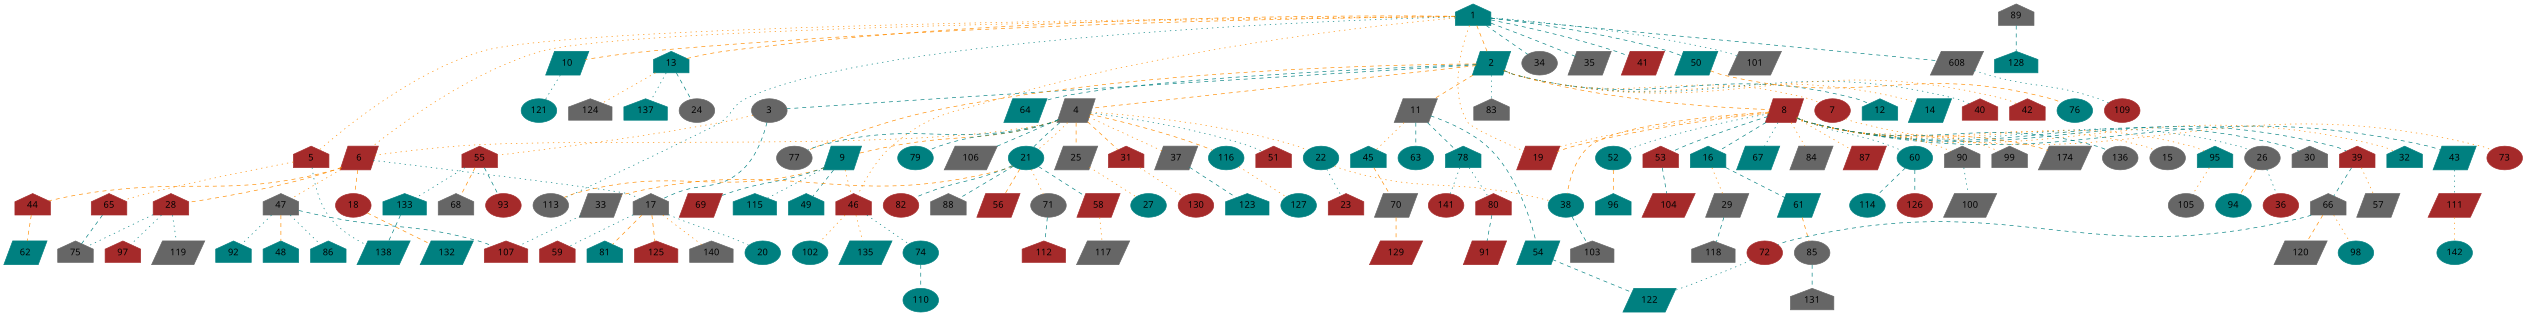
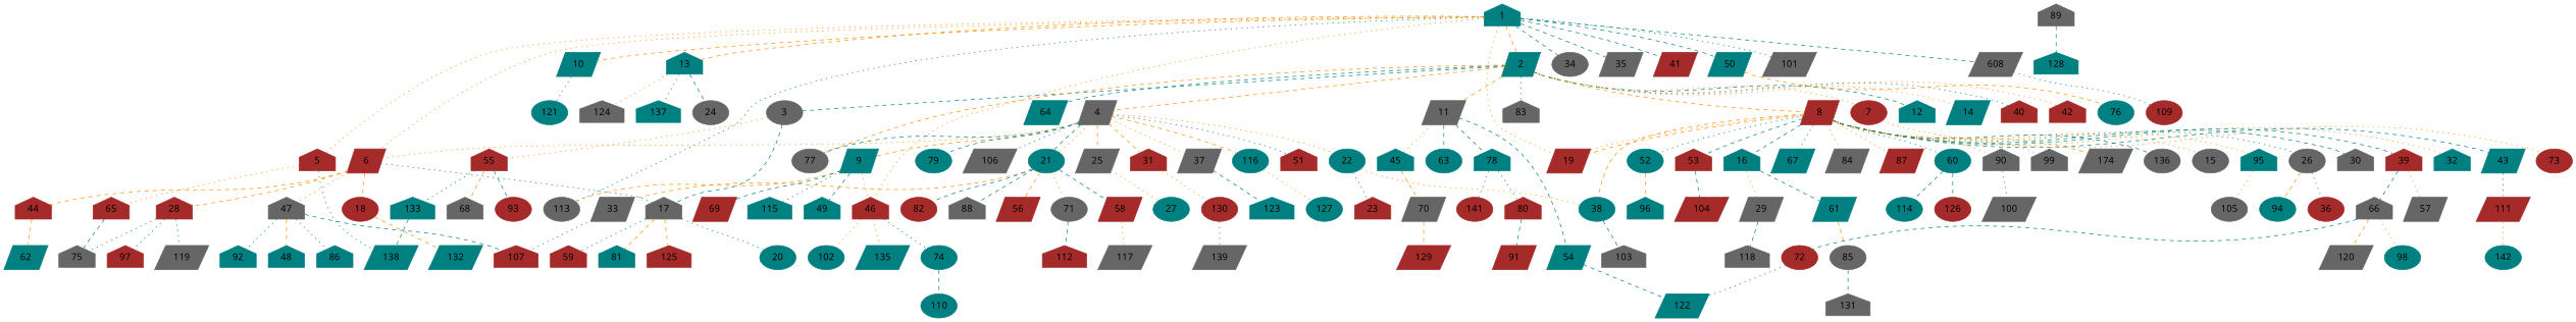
  graph {
    fontname="Noto Sans"
    node [color=teal fontname="Noto Sans" shape=house style=filled]
    edge [color=teal fontname="Noto Sans" style=dashed]
    2 [shape=parallelogram]
    1
    5 [color=brown]
    6 [color=brown shape=parallelogram]
    10 [shape=parallelogram]
    13
    19 [color=brown shape=parallelogram]
    34 [color=gray40 shape=ellipse]
    35 [color=gray40 shape=parallelogram]
    41 [color=brown shape=parallelogram]
    46 [color=brown]
    50 [shape=parallelogram]
    101 [color=gray40 shape=parallelogram]
    n14 [color=gray40 label=608 shape=parallelogram]
    113 [color=gray40 shape=ellipse]
    3 [color=gray40 shape=ellipse]
    4 [color=gray40 shape=parallelogram]
    7 [color=brown shape=ellipse]
    8 [color=brown shape=parallelogram]
    11 [color=gray40 shape=parallelogram]
    12
    14 [shape=parallelogram]
    40 [color=brown]
    42 [color=brown]
    64 [shape=parallelogram]
    77 [color=gray40 shape=ellipse]
    83 [color=gray40]
    65 [color=brown]
    138 [shape=parallelogram]
    17 [color=gray40]
    18 [color=brown shape=ellipse]
    28 [color=brown]
    44 [color=brown]
    47 [color=gray40]
    121 [shape=ellipse]
    24 [color=gray40 shape=ellipse]
    124 [color=gray40]
    137
    74 [shape=ellipse]
    102 [shape=ellipse]
    135 [shape=parallelogram]
    76 [shape=ellipse]
    109 [color=brown shape=ellipse]
    55 [color=brown]
    9 [shape=parallelogram]
    21 [shape=ellipse]
    22 [shape=ellipse]
    25 [color=gray40 shape=parallelogram]
    31 [color=brown]
    37 [color=gray40 shape=parallelogram]
    51 [color=brown]
    79 [shape=ellipse]
    106 [color=gray40 shape=parallelogram]
    116 [shape=ellipse]
    73 [color=brown shape=ellipse]
    15 [color=gray40 shape=ellipse]
    16
    26 [color=gray40 shape=ellipse]
    30 [color=gray40]
    32
    38 [shape=ellipse]
    39 [color=brown]
    43 [shape=parallelogram]
    52 [shape=ellipse]
    53 [color=brown]
    60 [shape=ellipse]
    67 [shape=parallelogram]
    84 [color=gray40 shape=parallelogram]
    87 [color=brown shape=parallelogram]
    90 [color=gray40]
    95
    99 [color=gray40]
    n73 [color=gray40 label=174 shape=parallelogram]
    136 [color=gray40 shape=ellipse]
    45
    54 [shape=parallelogram]
    63 [shape=ellipse]
    78
    20 [shape=ellipse]
    59 [color=brown]
    81
    125 [color=brown]
-   140 [color=gray40]
    68 [color=gray40]
    93 [color=brown shape=ellipse]
    133
    49
    69 [color=brown shape=parallelogram]
    115
    33 [color=gray40 shape=parallelogram]
    56 [color=brown shape=parallelogram]
    58 [color=brown shape=parallelogram]
    71 [color=gray40 shape=ellipse]
    82 [color=brown shape=ellipse]
    88 [color=gray40]
    23 [color=brown]
    27 [shape=ellipse]
    130 [color=brown shape=ellipse]
    123
    127 [shape=ellipse]
    75 [color=gray40]
    132 [shape=parallelogram]
    97 [color=brown]
    119 [color=gray40 shape=parallelogram]
    62 [shape=parallelogram]
    107 [color=brown]
    48
    86
    92
    29 [color=gray40 shape=parallelogram]
    61 [shape=parallelogram]
    36 [color=brown shape=ellipse]
    94 [shape=ellipse]
    103 [color=gray40]
    57 [color=gray40 shape=parallelogram]
    66 [color=gray40]
    111 [color=brown shape=parallelogram]
    96
    104 [color=brown shape=parallelogram]
    114 [shape=ellipse]
    126 [color=brown shape=ellipse]
    100 [color=gray40 shape=parallelogram]
    105 [color=gray40 shape=ellipse]
    70 [color=gray40 shape=parallelogram]
    122 [shape=parallelogram]
    80 [color=brown]
    141 [color=brown shape=ellipse]
    118 [color=gray40]
    85 [color=gray40 shape=ellipse]
    117 [color=gray40 shape=parallelogram]
    112 [color=brown]
+   139 [color=gray40 shape=parallelogram]
    72 [color=brown shape=ellipse]
    98 [shape=ellipse]
    120 [color=gray40 shape=parallelogram]
    142 [shape=ellipse]
    129 [color=brown shape=parallelogram]
    110 [shape=ellipse]
    89 [color=gray40]
    128
    131 [color=gray40]
    91 [color=brown shape=parallelogram]
    2 -- 3
    2 -- 4 [color=darkorange]
    2 -- 7 [color=darkorange style=dotted]
    2 -- 8 [color=darkorange]
    2 -- 11 [color=darkorange]
    2 -- 12
    2 -- 14 [color=darkorange style=dotted]
    2 -- 40 [style=dotted]
    2 -- 42 [color=darkorange style=dotted]
    2 -- 64
    2 -- 77 [color=darkorange]
    2 -- 83 [style=dotted]
    1 -- 2 [color=darkorange]
    1 -- 5 [color=darkorange style=dotted]
    1 -- 6 [color=darkorange style=dotted]
    1 -- 10 [color=darkorange]
    1 -- 13 [color=darkorange]
    1 -- 19 [color=darkorange style=dotted]
    1 -- 34
    1 -- 35
    1 -- 41
    1 -- 46 [color=darkorange style=dotted]
    1 -- 50
    1 -- 101 [style=dotted]
    1 -- n14
    1 -- 113 [style=dotted]
    5 -- 65 [color=darkorange style=dotted]
    5 -- 138 [style=dotted]
    6 -- 17 [style=dotted]
    6 -- 18 [color=darkorange]
    6 -- 28 [color=darkorange]
    6 -- 44 [color=darkorange]
    6 -- 47 [color=darkorange style=dotted]
    10 -- 121 [style=dotted]
    13 -- 24
    13 -- 124 [color=darkorange style=dotted]
    13 -- 137 [style=dotted]
    46 -- 74 [style=dotted]
    46 -- 102 [color=darkorange style=dotted]
    46 -- 135 [color=darkorange style=dotted]
    50 -- 76 [color=darkorange]
    n14 -- 109 [style=dotted]
    3 -- 17
    3 -- 55 [color=darkorange style=dotted]
    4 -- 6 [color=darkorange style=dotted]
    4 -- 77
    4 -- 9 [color=darkorange]
    4 -- 21
    4 -- 21 [color=darkorange style=dotted]
    4 -- 22 [color=darkorange style=dotted]
    4 -- 25 [color=darkorange]
    4 -- 31 [color=darkorange]
    4 -- 37 [color=darkorange style=dotted]
    4 -- 51 [style=dotted]
    4 -- 79
-   4 -- 106
+   4 -- 106 [style=dotted]
    4 -- 116 [color=darkorange]
    7 -- 73 [color=darkorange style=dotted]
    8 -- 19 [color=darkorange style=dotted]
    8 -- 19 [color=darkorange]
    8 -- 15 [color=darkorange style=dotted]
    8 -- 16
    8 -- 26 [style=dotted]
    8 -- 30
    8 -- 32 [color=darkorange style=dotted]
    8 -- 38 [color=darkorange]
    8 -- 39
    8 -- 43
    8 -- 52 [style=dotted]
    8 -- 53
    8 -- 60 [style=dotted]
    8 -- 67 [style=dotted]
    8 -- 84 [color=darkorange style=dotted]
    8 -- 87 [color=darkorange style=dotted]
    8 -- 90 [color=darkorange style=dotted]
    8 -- 95 [color=darkorange style=dotted]
    8 -- 99 [color=darkorange style=dotted]
    8 -- n73 [color=darkorange]
    8 -- 136
    11 -- 45 [color=darkorange style=dotted]
    11 -- 54
    11 -- 63
    11 -- 78
    65 -- 75
    17 -- 20 [style=dotted]
    17 -- 59 [style=dotted]
    17 -- 81 [color=darkorange]
    17 -- 125 [color=darkorange]
-   17 -- 140 [color=darkorange style=dotted]
    18 -- 132 [color=darkorange]
    28 -- 75 [style=dotted]
    28 -- 97 [style=dotted]
    28 -- 119 [style=dotted]
    44 -- 62 [color=darkorange]
    47 -- 107
    47 -- 48 [color=darkorange]
    47 -- 86 [style=dotted]
    47 -- 92 [style=dotted]
    74 -- 110
    55 -- 68 [color=darkorange]
    55 -- 93
    55 -- 133 [style=dotted]
    9 -- 46 [color=darkorange style=dotted]
    9 -- 113 [color=darkorange]
    9 -- 49
    9 -- 69
    9 -- 115 [style=dotted]
    21 -- 33 [color=darkorange]
    21 -- 56 [color=darkorange]
    21 -- 58
    21 -- 71 [color=darkorange style=dotted]
    21 -- 82
    21 -- 88
    22 -- 38 [color=darkorange style=dotted]
    22 -- 23 [style=dotted]
    25 -- 27 [color=darkorange style=dotted]
    31 -- 130 [color=darkorange style=dotted]
    37 -- 123
    116 -- 127 [color=darkorange style=dotted]
    16 -- 29 [color=darkorange style=dotted]
    16 -- 61
    26 -- 36 [style=dotted]
    26 -- 94 [color=darkorange]
    38 -- 103
    39 -- 57 [color=darkorange style=dotted]
    39 -- 66
    43 -- 111 [style=dotted]
    52 -- 96 [color=darkorange]
    53 -- 104
    60 -- 114
    60 -- 126
    90 -- 100 [style=dotted]
    95 -- 105 [color=darkorange style=dotted]
    45 -- 70 [color=darkorange]
    54 -- 122
    78 -- 80 [style=dotted]
    78 -- 141 [style=dotted]
    133 -- 138
    33 -- 107 [style=dotted]
    58 -- 117 [color=darkorange style=dotted]
    71 -- 112
+   130 -- 139 [style=dotted]
    29 -- 118
    61 -- 85 [color=darkorange]
    66 -- 72
    66 -- 98 [color=darkorange style=dotted]
    66 -- 120 [color=darkorange]
    111 -- 142 [color=darkorange style=dotted]
    70 -- 129 [color=darkorange]
    80 -- 91
    85 -- 131
    72 -- 122 [style=dotted]
    89 -- 128
  }
